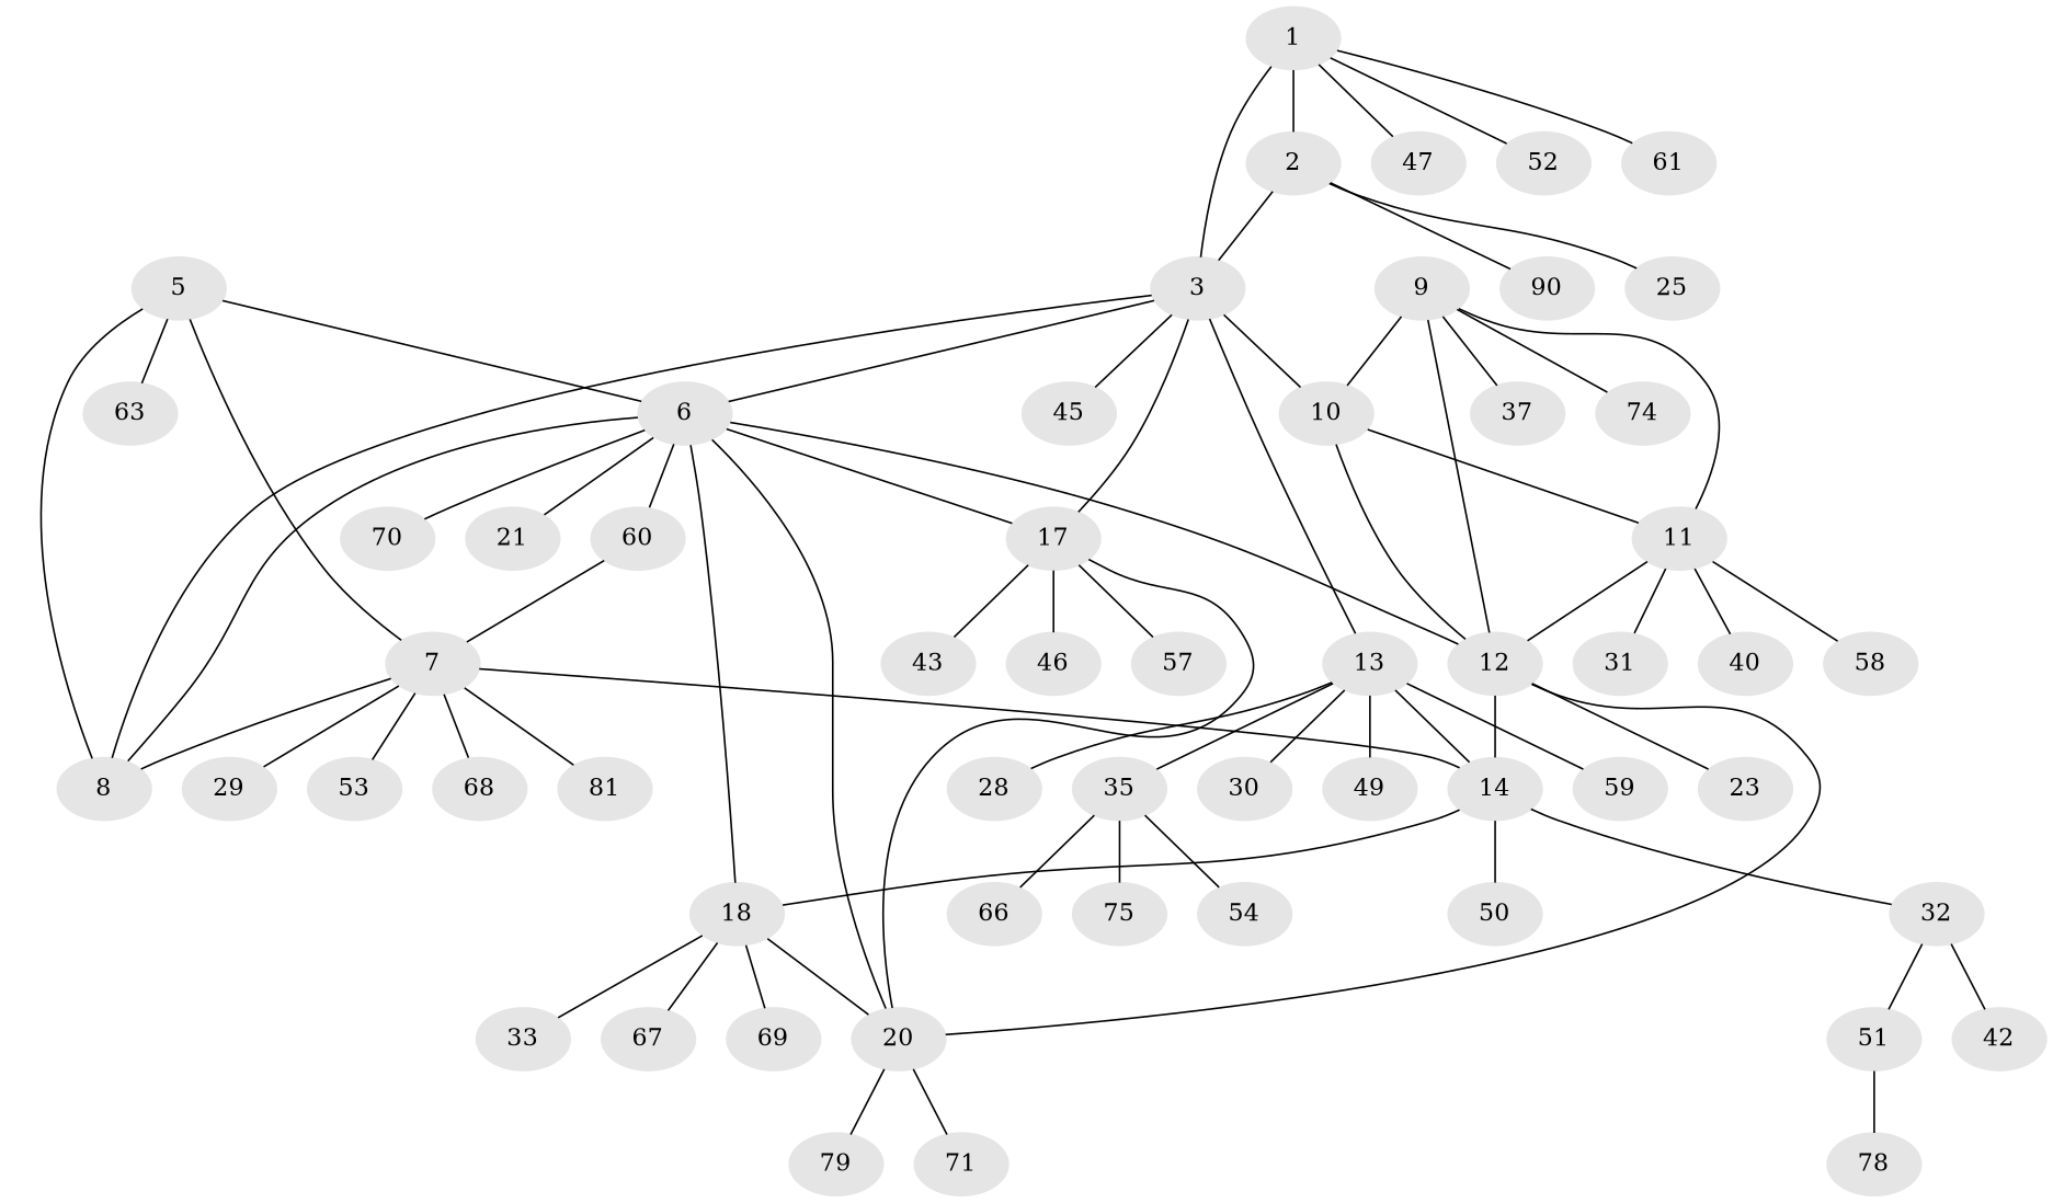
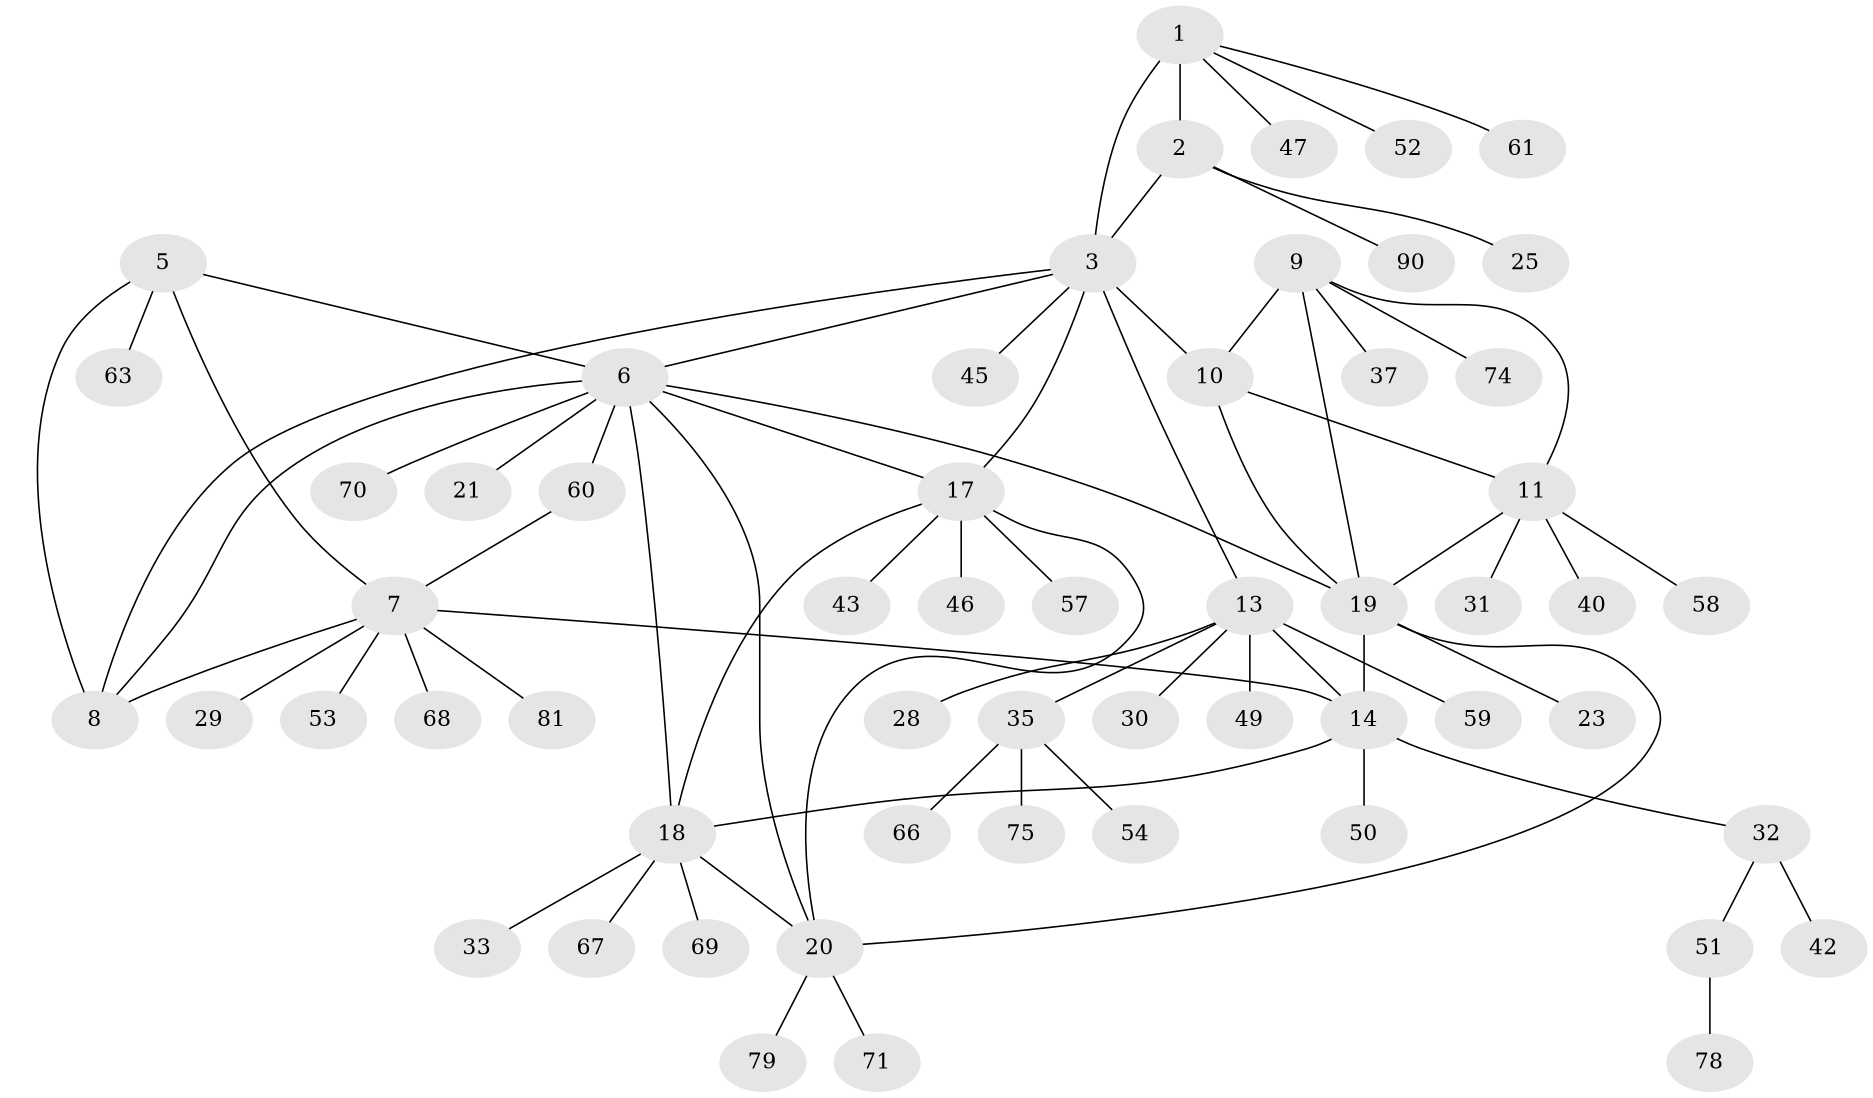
  graph {
    node [color=gray90 style=filled]
    1 [super="+4"]
    2 [super="+65"]
    3 [super="+77"]
    47
    52 [super="+72"]
    61
    25 [super="+56"]
    n8 [label=90]
    8 [super="+55"]
    6 [super="+19"]
    10 [super="+22"]
    13 [super="+15"]
    17 [super="+34"]
    45 [super="+73"]
-   12 [super="+41"]
+   12 [super="+41" label=19]
    18 [super="+64"]
    20 [super="+26"]
    21
    60
    70
    11 [super="+48"]
    14 [super="+16"]
    28
    30
    35 [super="+39"]
    49
    59 [super="+82"]
    43
    46
    57
    5 [super="+36"]
    7 [super="+24"]
    63
    29 [super="+76"]
    53
    68
    81
    23 [super="+62"]
    33
    67
    69
    71
    79
    32 [super="+38"]
    50
    9 [super="+27"]
    37
    74
    31
    40
    58
    54
    66
    75
    42
    51
    78
    1 -- 2 [weight=2]
    1 -- 3 [weight=2]
    1 -- 47
    1 -- 52
    1 -- 61
    2 -- 3
    2 -- 25
    2 -- n8
    3 -- 8
    3 -- 6
    3 -- 10
    3 -- 13
    3 -- 17
    3 -- 45
    6 -- 8
    6 -- 17
    6 -- 12
    6 -- 18
    6 -- 20
    6 -- 21
    6 -- 60
    6 -- 70
    10 -- 12
    10 -- 11
    13 -- 14 [weight=4]
    13 -- 28
    13 -- 30
    13 -- 35
    13 -- 49
    13 -- 59
+   17 -- 18
    17 -- 20
    17 -- 43
    17 -- 46
    17 -- 57
    12 -- 20
    12 -- 14
    12 -- 23
    18 -- 20
    18 -- 33
    18 -- 67
    18 -- 69
    20 -- 71
    20 -- 79
    60 -- 7
    11 -- 12
    11 -- 31
    11 -- 40
    11 -- 58
    14 -- 18
    14 -- 32
    14 -- 50
    35 -- 54
    35 -- 66
    35 -- 75
    5 -- 8
    5 -- 6
    5 -- 7
    5 -- 63
    7 -- 8
    7 -- 14
    7 -- 29
    7 -- 53
    7 -- 68
    7 -- 81
    32 -- 42
    32 -- 51
    9 -- 10
    9 -- 12
    9 -- 11
    9 -- 37
    9 -- 74
    51 -- 78
  }
